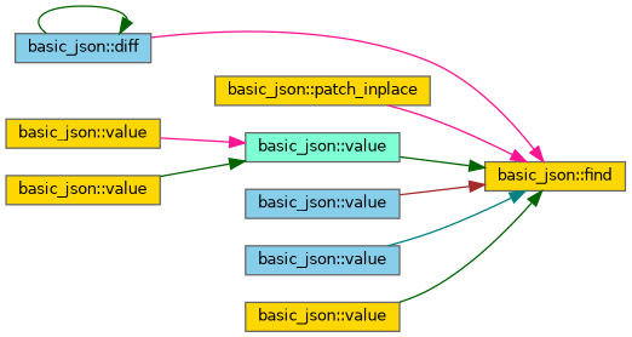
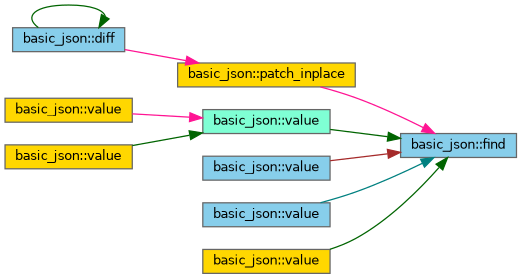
  digraph {
    rankdir=RL
    node [color=grey40 fillcolor=gold fontname=Helvetica fontsize=10 shape=box style=filled]
    edge [color=darkgreen dir=back fontname=Helvetica fontsize=10 labelfontname=Helvetica labelfontsize=10 style=solid]
-   n1 [color=gray40 fontcolor=black height=0.2 label="basic_json::find" width=0.4]
+   n1 [color=gray40 fillcolor=skyblue fontcolor=black height=0.2 label="basic_json::find" width=0.4]
    n2 [fillcolor=skyblue height=0.2 label="basic_json::diff" width=0.4]
    n3 [height=0.2 label="basic_json::patch_inplace" width=0.4]
    n4 [fillcolor=aquamarine height=0.2 label="basic_json::value" width=0.4]
    n5 [fillcolor=skyblue height=0.2 label="basic_json::value" width=0.4]
    n6 [fillcolor=skyblue height=0.2 label="basic_json::value" width=0.4]
    n7 [height=0.2 label="basic_json::value" width=0.4]
    n8 [height=0.2 label="basic_json::value" width=0.4]
    n9 [height=0.2 label="basic_json::value" width=0.4]
-   n1 -> n2 [color=deeppink]
+   n3 -> n2 [color=deeppink]
    n1 -> n3 [color=deeppink]
    n1 -> n4
    n1 -> n5 [color=brown]
    n1 -> n6 [color=teal]
    n1 -> n7
    n2 -> n2
    n4 -> n8 [color=deeppink]
    n4 -> n9
  }
